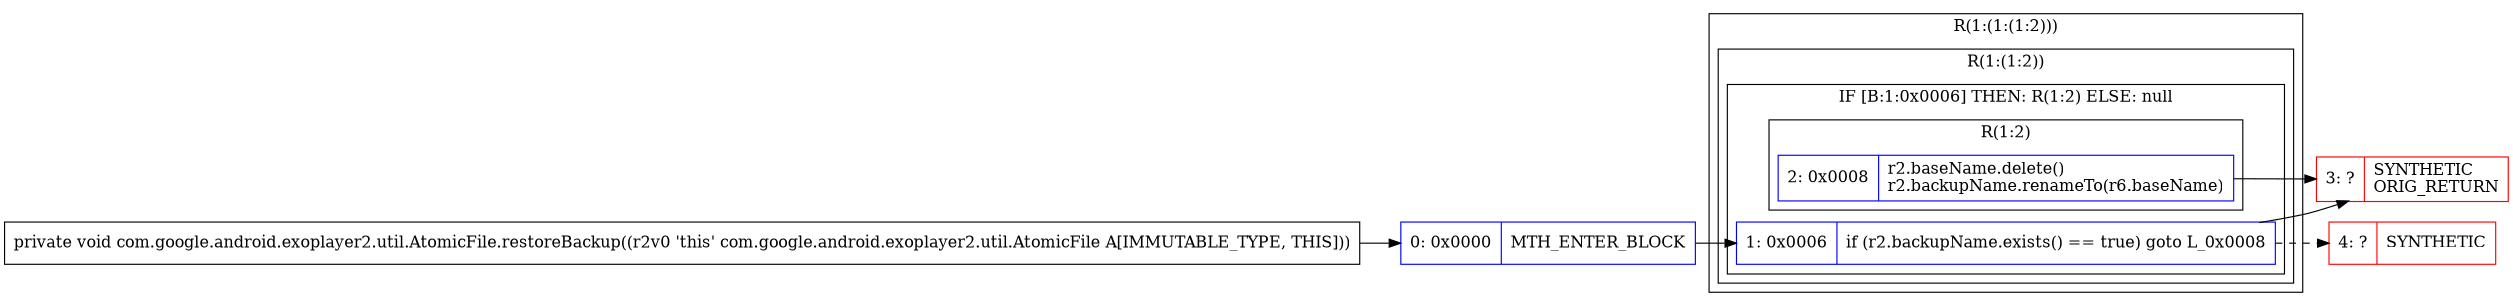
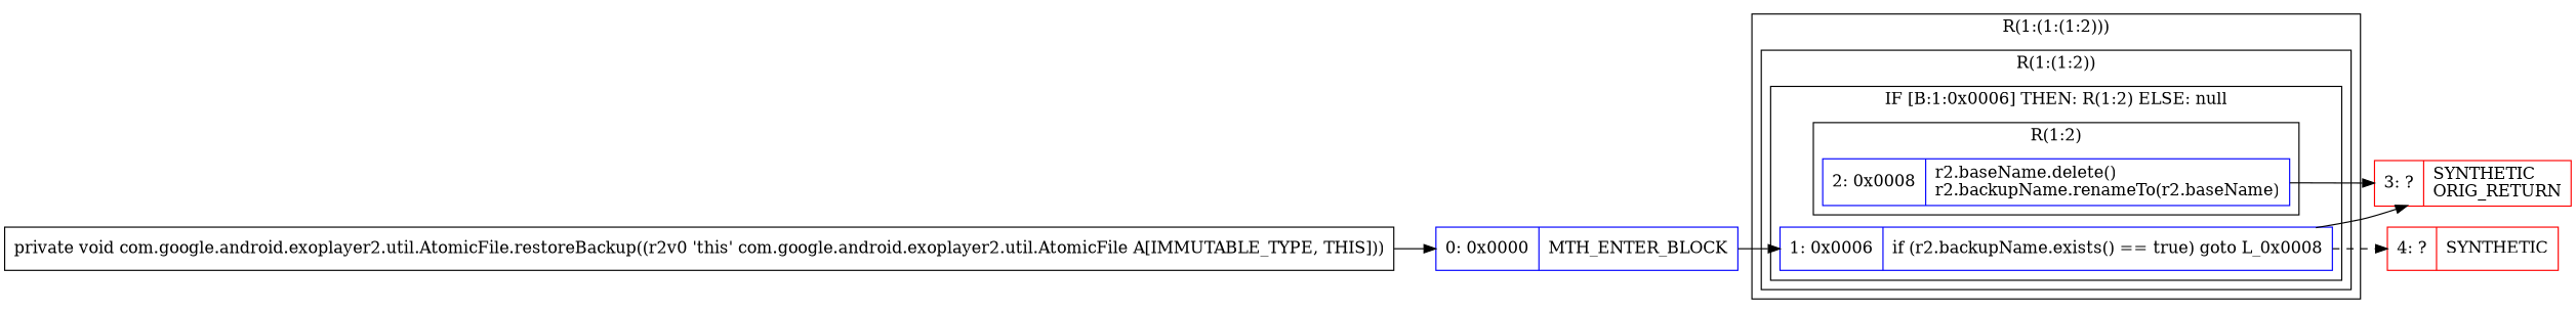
  digraph {
    rankdir=LR
    node [color=blue shape=record]
-   n1 [label="{2\:\ 0x0008|r2.baseName.delete()\lr2.backupName.renameTo(r6.baseName)\l}"]
+   n1 [label="{2\:\ 0x0008|r2.baseName.delete()\lr2.backupName.renameTo(r2.baseName)\l}"]
    n2 [label="{1\:\ 0x0006|if (r2.backupName.exists() == true) goto L_0x0008\l}"]
    n3 [color=red label="{3\:\ ?|SYNTHETIC\lORIG_RETURN\l}"]
    n4 [color=red label="{4\:\ ?|SYNTHETIC\l}"]
    n5 [label="{0\:\ 0x0000|MTH_ENTER_BLOCK\l}"]
    n6 [label="{private void com.google.android.exoplayer2.util.AtomicFile.restoreBackup((r2v0 'this' com.google.android.exoplayer2.util.AtomicFile A[IMMUTABLE_TYPE, THIS])) }" color=""]
    subgraph cluster_1 {
      label="R(1:(1:(1:2)))"
      subgraph cluster_2 {
        label="R(1:(1:2))"
        subgraph cluster_3 {
          label="IF [B:1:0x0006] THEN: R(1:2) ELSE: null"
          n2
          subgraph cluster_4 {
            label="R(1:2)"
            n1
          }
        }
      }
    }
    n1 -> n3
    n2 -> n3
    n2 -> n4 [style=dashed]
    n5 -> n2
    n6 -> n5
  }
